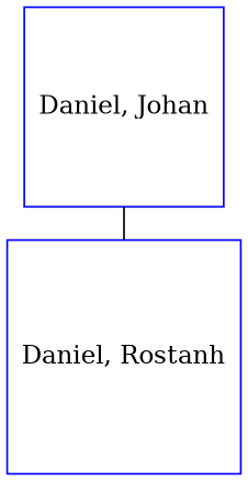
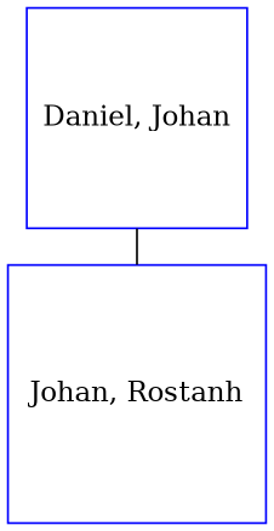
  digraph {
    rankdir=LR
    node [color=blue regular=1 shape=box]
    n1 [label="Daniel, Johan"]
-   n2 [label="Daniel, Rostanh"]
+   n2 [label="Johan, Rostanh"]
    subgraph sub_1 {
      rank=same
      n1
      n2
    }
    n1 -> n2 [dir=none]
  }
